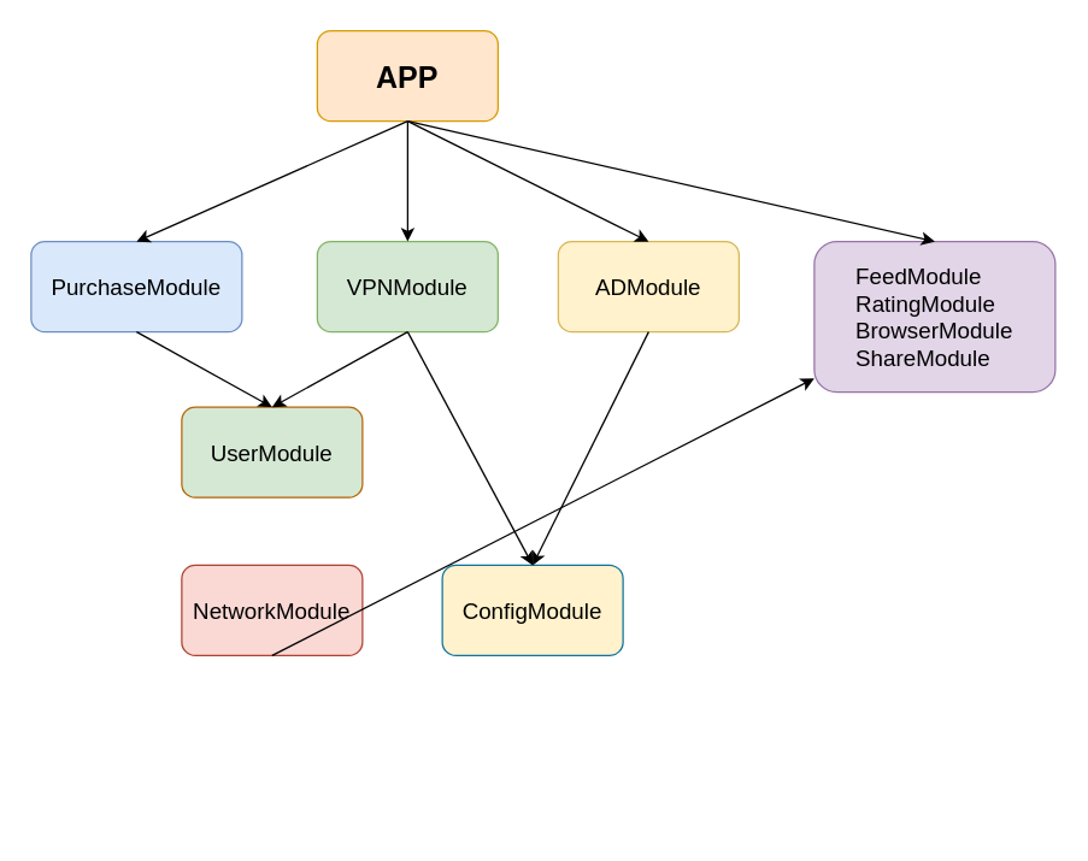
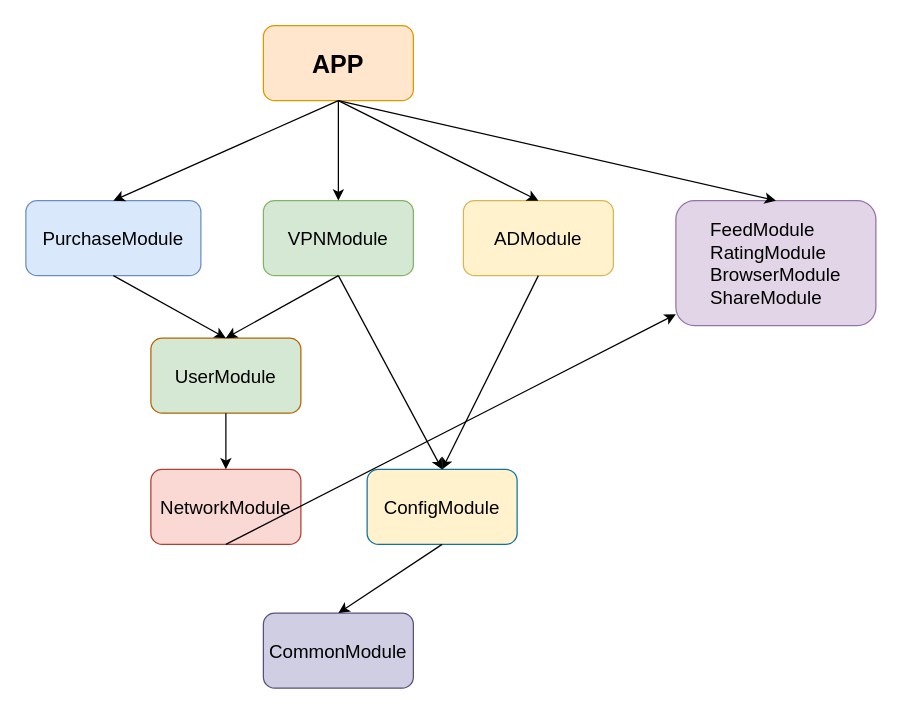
  <mxCell id="0" />
  <mxCell id="1" parent="0" />
  <mxCell id="2" value="&lt;font style=&quot;font-size: 20px&quot;&gt;&lt;b&gt;APP&lt;/b&gt;&lt;/font&gt;" style="rounded=1;whiteSpace=wrap;html=1;fillColor=#ffe6cc;strokeColor=#d79b00;" vertex="1" parent="1"><mxGeometry x="210" y="20" width="120" height="60" as="geometry" /></mxCell>
  <mxCell id="3" value="&lt;font style=&quot;font-size: 15px&quot;&gt;VPNModule&lt;/font&gt;" style="rounded=1;whiteSpace=wrap;html=1;fillColor=#d5e8d4;strokeColor=#82b366;" vertex="1" parent="1"><mxGeometry x="210" y="160" width="120" height="60" as="geometry" /></mxCell>
  <mxCell id="4" value="&lt;font style=&quot;font-size: 15px&quot;&gt;UserModule&lt;/font&gt;" style="rounded=1;whiteSpace=wrap;html=1;fillColor=#d5e8d4;strokeColor=#b46504;" vertex="1" parent="1"><mxGeometry x="120" y="270" width="120" height="60" as="geometry" /></mxCell>
  <mxCell id="5" value="&lt;font style=&quot;font-size: 15px&quot;&gt;PurchaseModule&lt;/font&gt;" style="rounded=1;whiteSpace=wrap;html=1;fillColor=#dae8fc;strokeColor=#6c8ebf;" vertex="1" parent="1"><mxGeometry x="20" y="160" width="140" height="60" as="geometry" /></mxCell>
  <mxCell id="6" value="&lt;font style=&quot;font-size: 15px&quot;&gt;ADModule&lt;/font&gt;" style="rounded=1;whiteSpace=wrap;html=1;fillColor=#fff2cc;strokeColor=#d6b656;" vertex="1" parent="1"><mxGeometry x="370" y="160" width="120" height="60" as="geometry" /></mxCell>
  <mxCell id="7" value="&lt;div style=&quot;text-align: left&quot;&gt;&lt;span style=&quot;font-size: 15px&quot;&gt;FeedModule&lt;/span&gt;&lt;/div&gt;&lt;font style=&quot;font-size: 15px&quot;&gt;&lt;div style=&quot;text-align: left&quot;&gt;RatingModule&lt;/div&gt;&lt;div style=&quot;text-align: left&quot;&gt;BrowserModule&lt;/div&gt;&lt;div style=&quot;text-align: left&quot;&gt;ShareModule&lt;/div&gt;&lt;/font&gt;" style="rounded=1;whiteSpace=wrap;html=1;fillColor=#e1d5e7;strokeColor=#9673a6;" vertex="1" parent="1"><mxGeometry x="540" y="160" width="160" height="100" as="geometry" /></mxCell>
  <mxCell id="8" value="&lt;font style=&quot;font-size: 15px&quot;&gt;NetworkModule&lt;/font&gt;" style="rounded=1;whiteSpace=wrap;html=1;fillColor=#fad9d5;strokeColor=#ae4132;" vertex="1" parent="1"><mxGeometry x="120" y="375" width="120" height="60" as="geometry" /></mxCell>
+ <mxCell id="9" value="&lt;font style=&quot;font-size: 15px&quot;&gt;CommonModule&lt;/font&gt;" style="rounded=1;whiteSpace=wrap;html=1;fillColor=#d0cee2;strokeColor=#56517e;" vertex="1" parent="1"><mxGeometry x="210" y="490" width="120" height="60" as="geometry" /></mxCell>
  <mxCell id="10" value="&lt;font style=&quot;font-size: 15px&quot;&gt;ConfigModule&lt;/font&gt;" style="rounded=1;whiteSpace=wrap;html=1;fillColor=#fff2cc;strokeColor=#10739e;" vertex="1" parent="1"><mxGeometry x="293" y="375" width="120" height="60" as="geometry" /></mxCell>
  <mxCell id="11" value="" style="endArrow=classic;html=1;exitX=0.5;exitY=1;exitDx=0;exitDy=0;entryX=0.5;entryY=0;entryDx=0;entryDy=0;" edge="1" parent="1" source="2" target="5"><mxGeometry width="50" height="50" relative="1" as="geometry"><mxPoint x="20" y="620" as="sourcePoint" /><mxPoint x="70" y="570" as="targetPoint" /></mxGeometry></mxCell>
  <mxCell id="12" value="" style="endArrow=classic;html=1;exitX=0.5;exitY=1;exitDx=0;exitDy=0;entryX=0.5;entryY=0;entryDx=0;entryDy=0;" edge="1" parent="1" source="2" target="3"><mxGeometry width="50" height="50" relative="1" as="geometry"><mxPoint x="280" y="120" as="sourcePoint" /><mxPoint x="100" y="170" as="targetPoint" /></mxGeometry></mxCell>
  <mxCell id="13" value="" style="endArrow=classic;html=1;entryX=0.5;entryY=0;entryDx=0;entryDy=0;" edge="1" parent="1" target="6"><mxGeometry width="50" height="50" relative="1" as="geometry"><mxPoint x="270" y="80" as="sourcePoint" /><mxPoint x="110" y="180" as="targetPoint" /></mxGeometry></mxCell>
  <mxCell id="14" value="" style="endArrow=classic;html=1;exitX=0.5;exitY=1;exitDx=0;exitDy=0;entryX=0.5;entryY=0;entryDx=0;entryDy=0;" edge="1" parent="1" target="4"><mxGeometry width="50" height="50" relative="1" as="geometry"><mxPoint x="270" y="220" as="sourcePoint" /><mxPoint x="90" y="270" as="targetPoint" /></mxGeometry></mxCell>
  <mxCell id="15" value="" style="endArrow=classic;html=1;exitX=0.5;exitY=1;exitDx=0;exitDy=0;" edge="1" parent="1" source="5"><mxGeometry width="50" height="50" relative="1" as="geometry"><mxPoint x="310" y="150" as="sourcePoint" /><mxPoint x="180" y="270" as="targetPoint" /></mxGeometry></mxCell>
  <mxCell id="16" value="" style="endArrow=classic;html=1;exitX=0.5;exitY=1;exitDx=0;exitDy=0;entryX=0.5;entryY=0;entryDx=0;entryDy=0;" edge="1" parent="1" source="6" target="10"><mxGeometry width="50" height="50" relative="1" as="geometry"><mxPoint x="320" y="160" as="sourcePoint" /><mxPoint x="360" y="370" as="targetPoint" /></mxGeometry></mxCell>
  <mxCell id="17" value="" style="endArrow=classic;html=1;exitX=0.5;exitY=1;exitDx=0;exitDy=0;entryX=0.5;entryY=0;entryDx=0;entryDy=0;" edge="1" parent="1" source="3" target="10"><mxGeometry width="50" height="50" relative="1" as="geometry"><mxPoint x="330" y="170" as="sourcePoint" /><mxPoint x="150" y="220" as="targetPoint" /></mxGeometry></mxCell>
+ <mxCell id="18" value="" style="endArrow=classic;html=1;exitX=0.5;exitY=1;exitDx=0;exitDy=0;entryX=0.5;entryY=0;entryDx=0;entryDy=0;" edge="1" parent="1" source="4" target="8"><mxGeometry width="50" height="50" relative="1" as="geometry"><mxPoint x="340" y="180" as="sourcePoint" /><mxPoint x="160" y="230" as="targetPoint" /></mxGeometry></mxCell>
+ <mxCell id="19" value="" style="endArrow=classic;html=1;entryX=0.5;entryY=0;entryDx=0;entryDy=0;exitX=0.5;exitY=1;exitDx=0;exitDy=0;" edge="1" parent="1" source="10" target="9"><mxGeometry width="50" height="50" relative="1" as="geometry"><mxPoint x="353" y="440" as="sourcePoint" /><mxPoint x="180" y="250" as="targetPoint" /></mxGeometry></mxCell>
  <mxCell id="20" value="" style="endArrow=classic;html=1;entryX=0.5;entryY=0;entryDx=0;entryDy=0;" edge="1" parent="1" target="7"><mxGeometry width="50" height="50" relative="1" as="geometry"><mxPoint x="270" y="80" as="sourcePoint" /><mxPoint x="620" y="128" as="targetPoint" /></mxGeometry></mxCell>
  <mxCell id="21" value="" style="endArrow=classic;html=1;exitX=0.5;exitY=1;exitDx=0;exitDy=0;" edge="1" parent="1" source="8" target="7"><mxGeometry width="50" height="50" relative="1" as="geometry"><mxPoint x="190" y="445" as="sourcePoint" /><mxPoint x="190" y="500" as="targetPoint" /></mxGeometry></mxCell>
